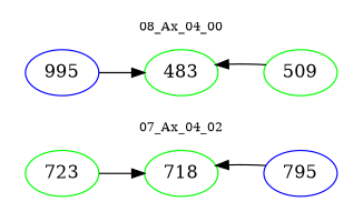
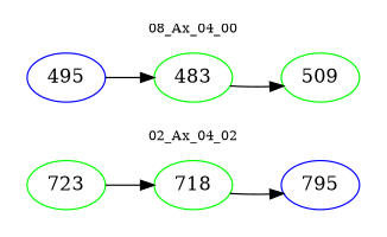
  digraph {
    rankdir=LR
    node [color=green]
    edge [color=black]
    n1 [label=723]
    n2 [label=718]
    n3 [color=blue label=795]
-   n4 [color=blue label=995]
+   n4 [color=blue label=495]
    n5 [label=483]
    n6 [label=509]
    subgraph cluster_1 {
      color=white
      fontsize=10
-     label="07_Ax_04_02"
+     label="02_Ax_04_02"
      n1
      n2
      n3
    }
    subgraph cluster_2 {
      color=white
      fontsize=10
      label="08_Ax_04_00"
      n4
      n5
      n6
    }
    n1 -> n2
-   n3 -> n2
+   n2 -> n3
    n4 -> n5
-   n6 -> n5
+   n5 -> n6
  }
